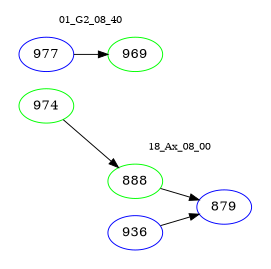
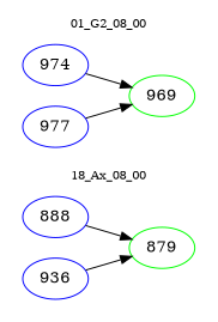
  digraph {
    rankdir=LR
    node [color=blue]
    edge [color=black]
-   n1 [color=green label=888]
-   n2 [label=879]
+   n1 [label=888]
+   n2 [color=green label=879]
    n3 [label=936]
-   n4 [color=green label=974]
+   n4 [label=974]
    n5 [color=green label=969]
    n6 [label=977]
    subgraph cluster_1 {
      color=white
      fontsize=10
      label="18_Ax_08_00"
      n1
      n2
      n3
    }
    subgraph cluster_2 {
      color=white
      fontsize=10
-     label="01_G2_08_40"
+     label="01_G2_08_00"
      n4
      n5
      n6
    }
    n1 -> n2
    n3 -> n2
-   n4 -> n1
+   n4 -> n5
    n6 -> n5
  }
